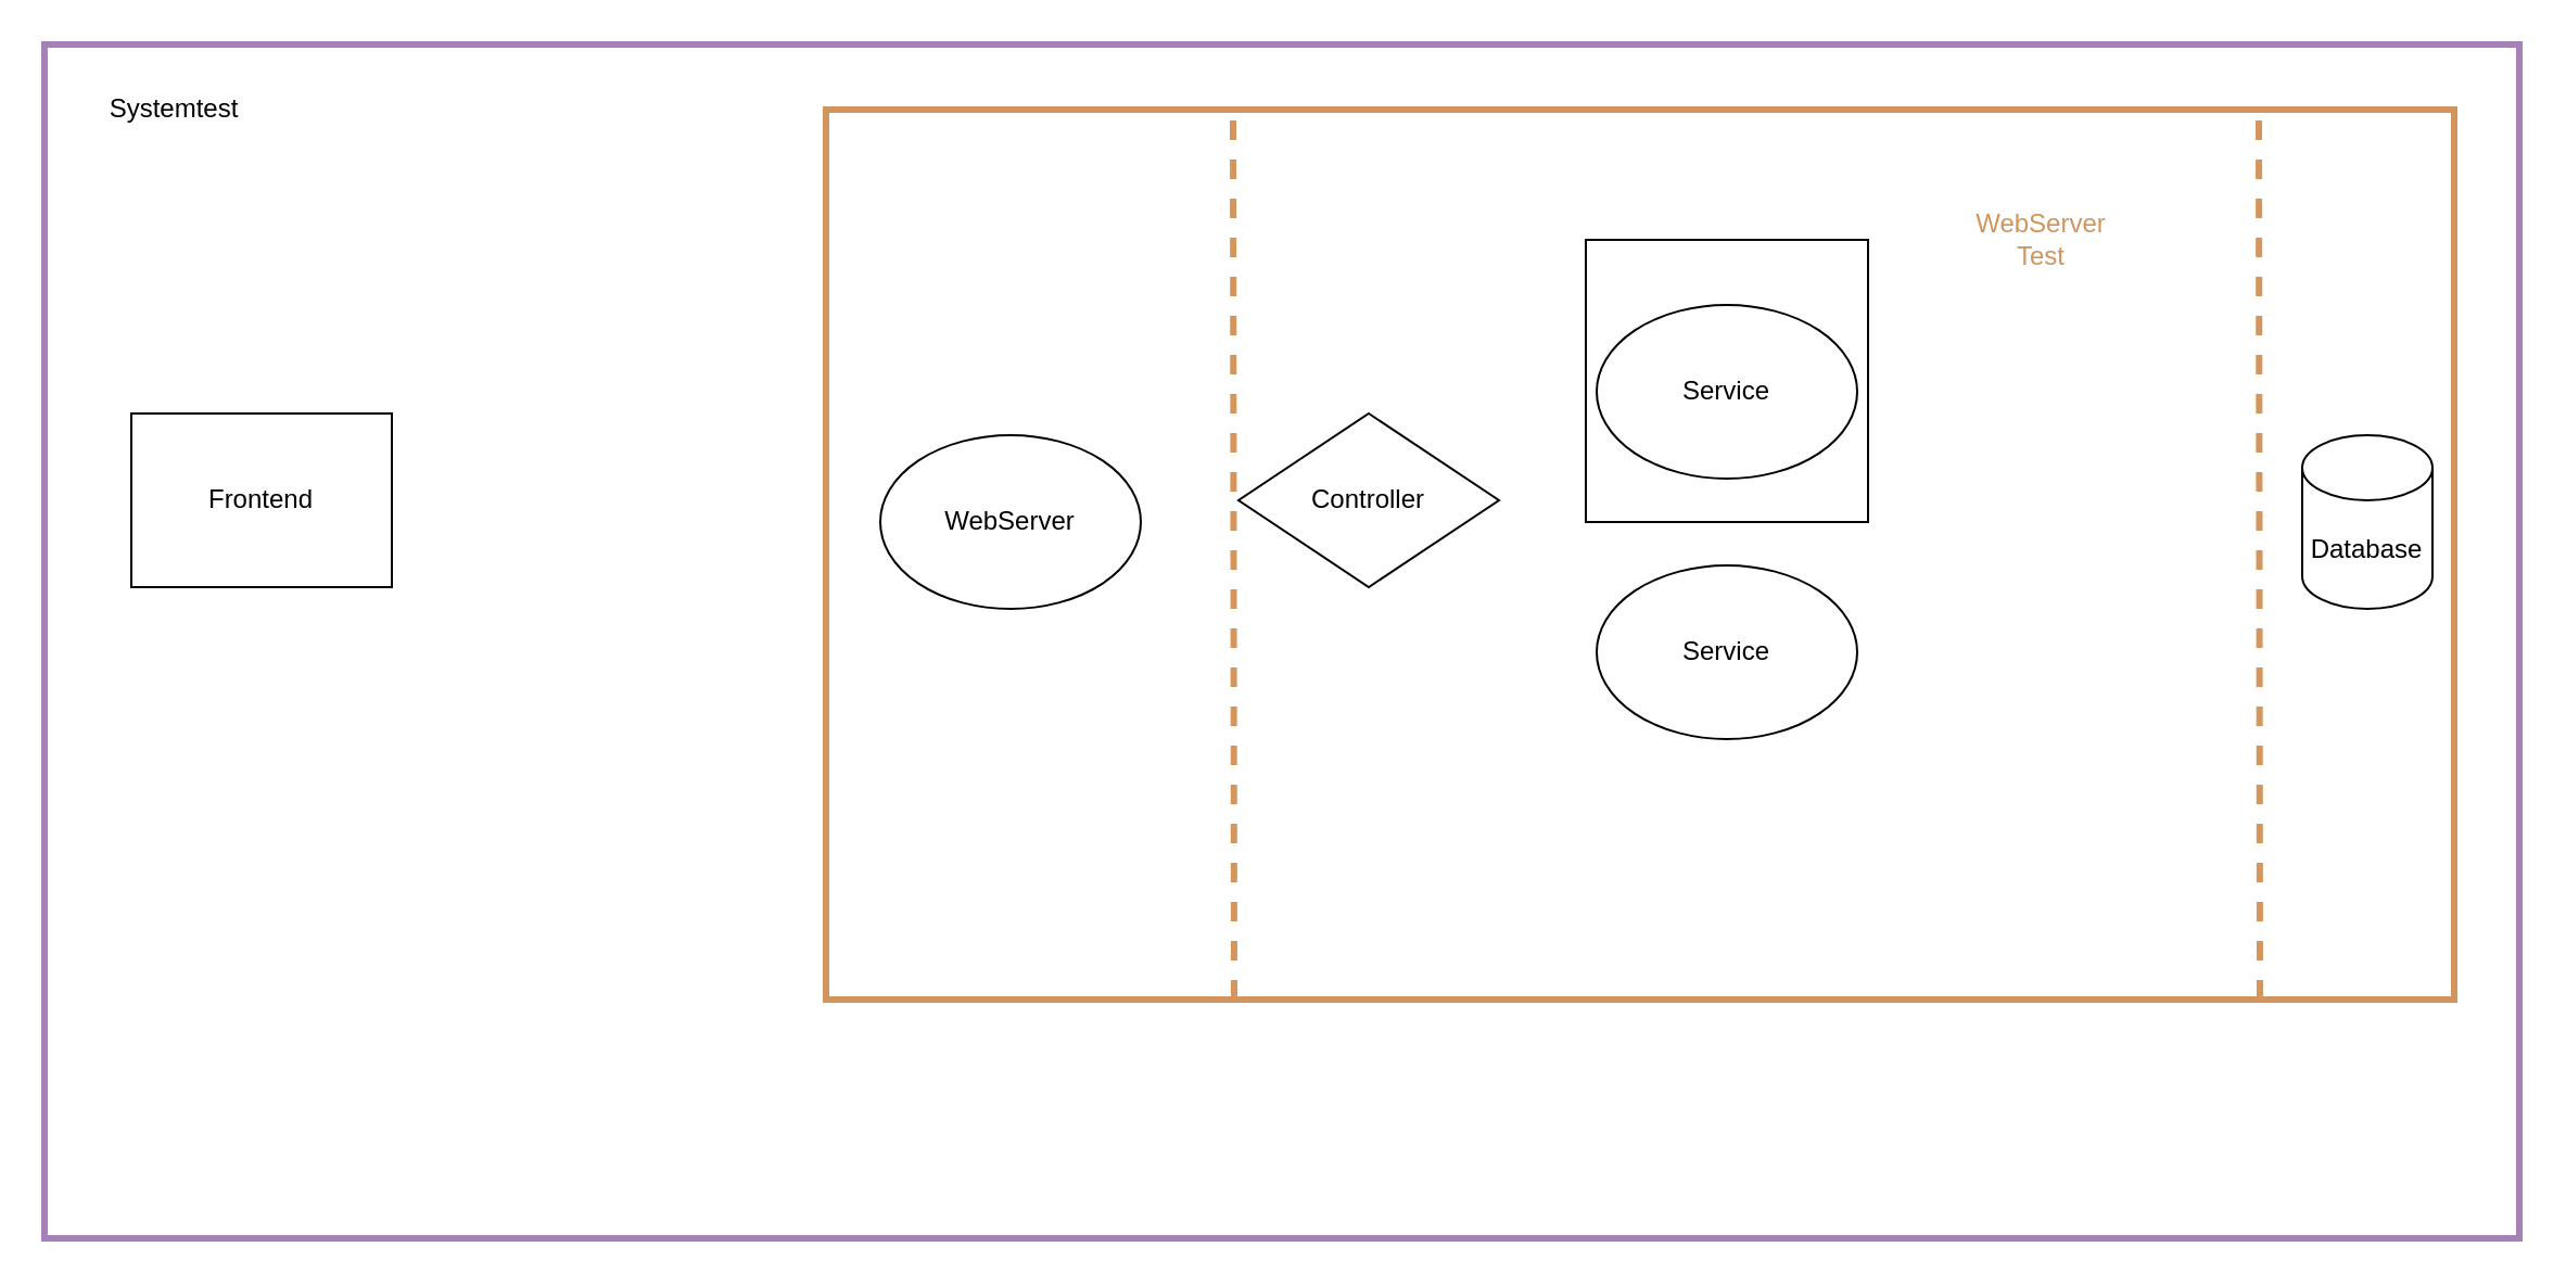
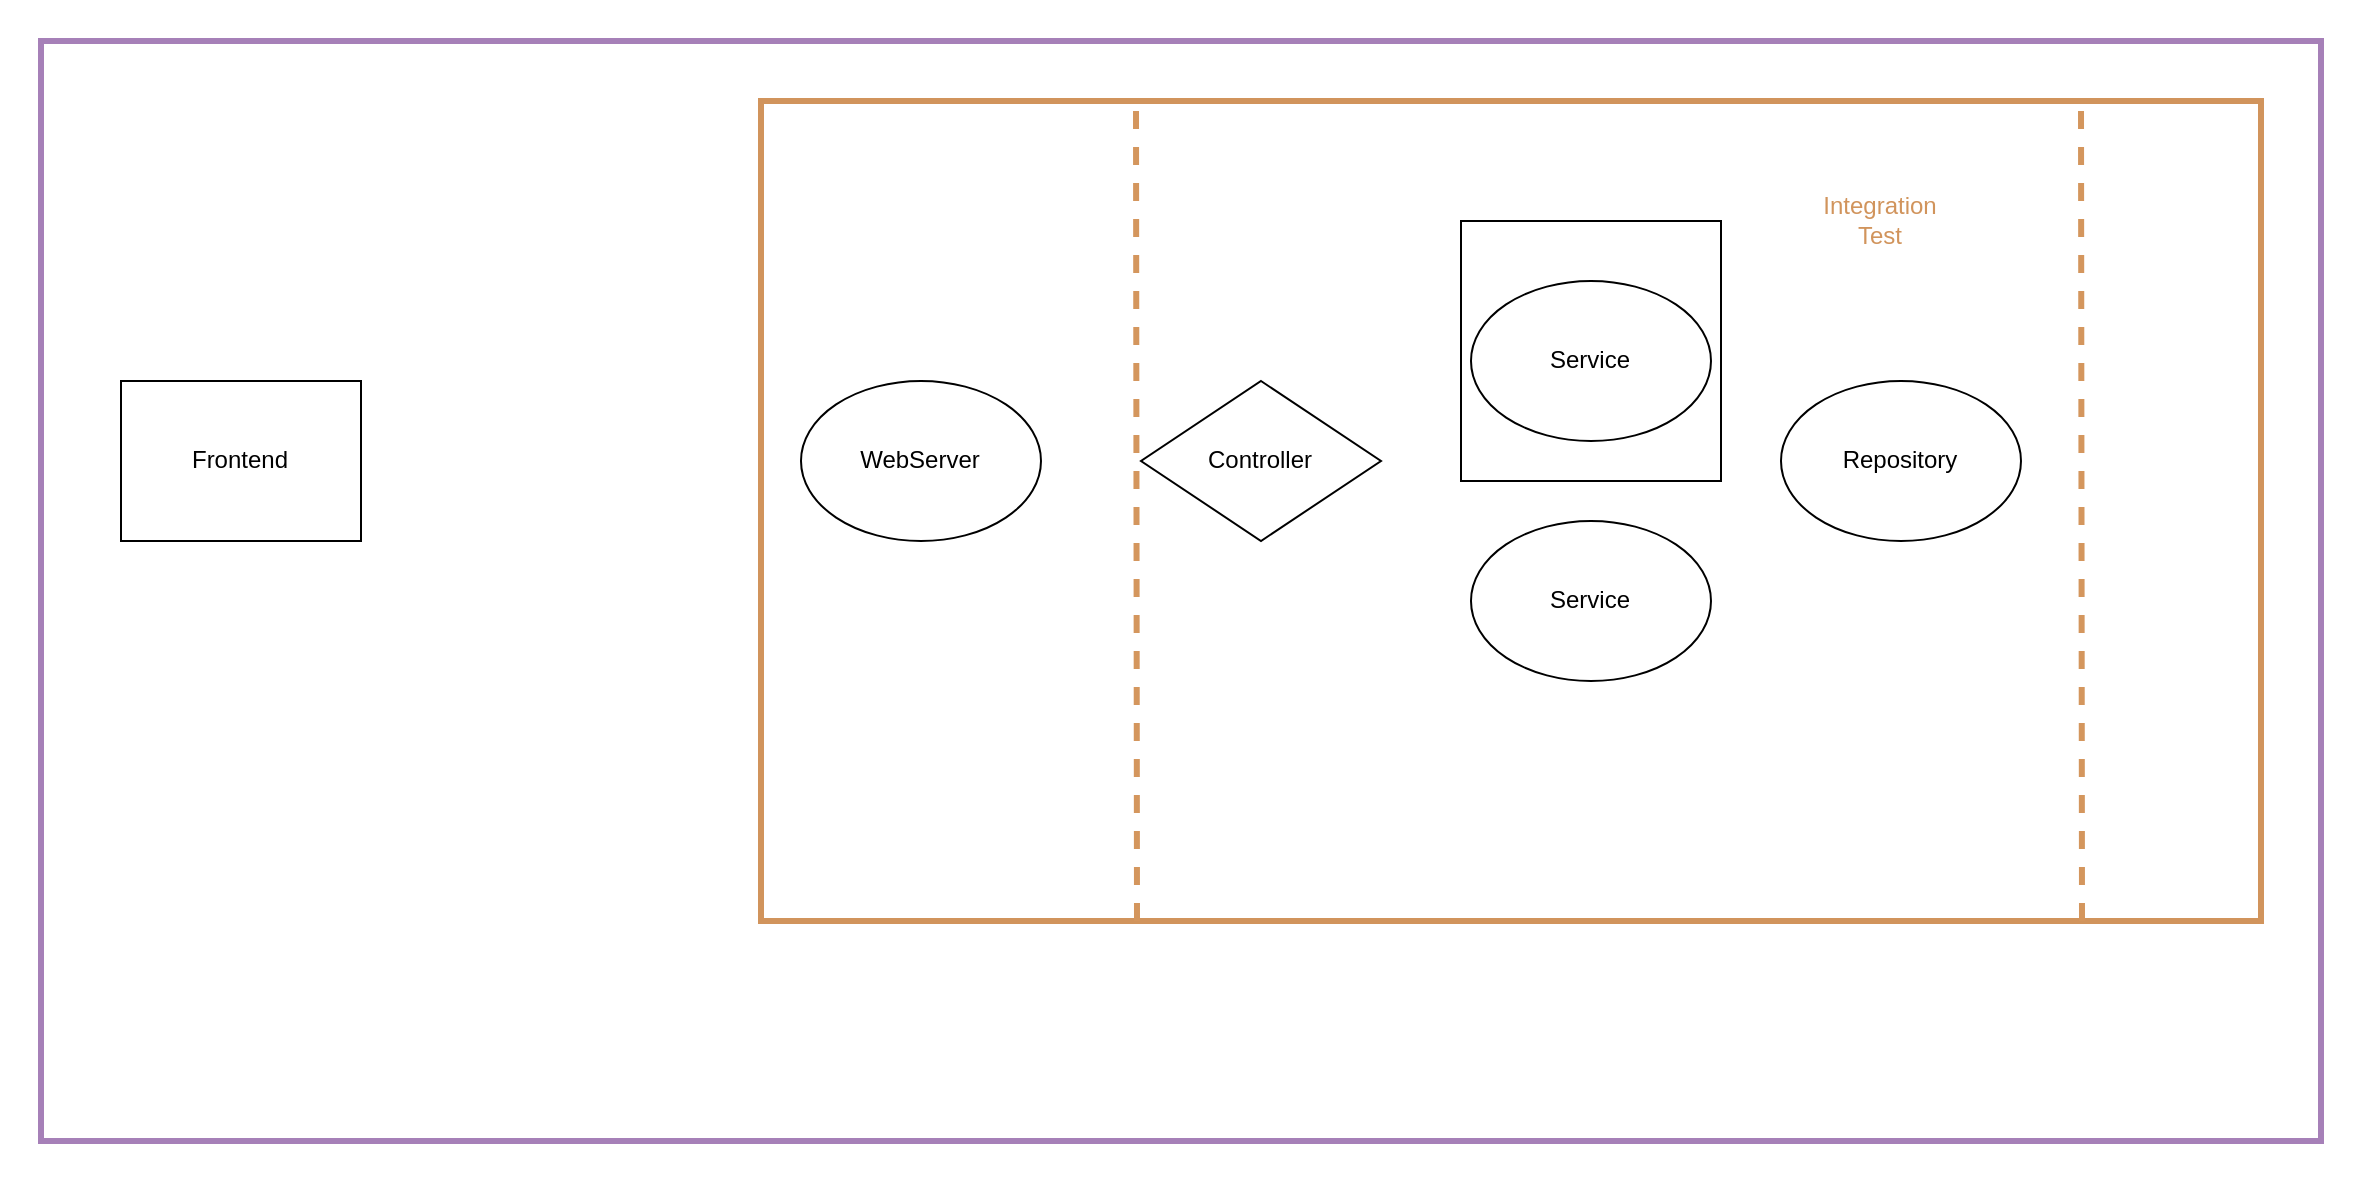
  <mxCell id="0" />
  <mxCell id="1" parent="0" />
  <mxCell id="2" value="" style="rounded=0;whiteSpace=wrap;html=1;fillColor=#FFFFFF;strokeColor=#A680B8;strokeWidth=3;" vertex="1" parent="1"><mxGeometry x="20" y="20" width="1140" height="550" as="geometry" /></mxCell>
  <mxCell id="3" value="" style="rounded=0;whiteSpace=wrap;html=1;strokeWidth=3;fillColor=#FFFFFF;strokeColor=#D1945C;" vertex="1" parent="1"><mxGeometry x="380" y="50" width="750" height="410" as="geometry" /></mxCell>
  <mxCell id="4" value="Controller" style="rhombus;whiteSpace=wrap;html=1;" vertex="1" parent="1"><mxGeometry x="570" y="190" width="120" height="80" as="geometry" /></mxCell>
- <mxCell id="5" value="WebServer" style="ellipse;whiteSpace=wrap;html=1;" vertex="1" parent="1"><mxGeometry x="405" y="200" width="120" height="80" as="geometry" /></mxCell>
+ <mxCell id="5" value="WebServer" style="ellipse;whiteSpace=wrap;html=1;" vertex="1" parent="1"><mxGeometry x="400" y="190" width="120" height="80" as="geometry" /></mxCell>
  <mxCell id="6" value="Frontend" style="whiteSpace=wrap;html=1;rounded=0;" vertex="1" parent="1"><mxGeometry x="60" y="190" width="120" height="80" as="geometry" /></mxCell>
- <mxCell id="7" value="&lt;font color=&quot;#d1945c&quot;&gt;WebServer Test&lt;/font&gt;" style="text;html=1;strokeColor=none;fillColor=none;align=center;verticalAlign=middle;whiteSpace=wrap;rounded=0;" vertex="1" parent="1"><mxGeometry x="920" y="100" width="40" height="20" as="geometry" /></mxCell>
- <mxCell id="8" value="Systemtest" style="text;html=1;strokeColor=none;fillColor=none;align=center;verticalAlign=middle;whiteSpace=wrap;rounded=0;" vertex="1" parent="1"><mxGeometry x="60" y="40" width="40" height="20" as="geometry" /></mxCell>
+ <mxCell id="7" value="&lt;font color=&quot;#d1945c&quot;&gt;Integration Test&lt;/font&gt;" style="text;html=1;strokeColor=none;fillColor=none;align=center;verticalAlign=middle;whiteSpace=wrap;rounded=0;" vertex="1" parent="1"><mxGeometry x="920" y="100" width="40" height="20" as="geometry" /></mxCell>
  <mxCell id="9" value="" style="whiteSpace=wrap;html=1;aspect=fixed;" vertex="1" parent="1"><mxGeometry x="730" y="110" width="130" height="130" as="geometry" /></mxCell>
  <mxCell id="10" value="Service" style="ellipse;whiteSpace=wrap;html=1;" vertex="1" parent="1"><mxGeometry x="735" y="260" width="120" height="80" as="geometry" /></mxCell>
  <mxCell id="11" value="Service" style="ellipse;whiteSpace=wrap;html=1;" vertex="1" parent="1"><mxGeometry x="735" y="140" width="120" height="80" as="geometry" /></mxCell>
- <mxCell id="13" value="Database" style="shape=cylinder3;whiteSpace=wrap;html=1;boundedLbl=1;backgroundOutline=1;size=15;" vertex="1" parent="1"><mxGeometry x="1060" y="200" width="60" height="80" as="geometry" /></mxCell>
+ <mxCell id="12" value="Repository" style="ellipse;whiteSpace=wrap;html=1;" vertex="1" parent="1"><mxGeometry x="890" y="190" width="120" height="80" as="geometry" /></mxCell>
  <mxCell id="14" value="" style="endArrow=none;html=1;strokeColor=#D4965D;strokeWidth=3;dashed=1;entryX=0.25;entryY=0;entryDx=0;entryDy=0;" edge="1" parent="1" target="3"><mxGeometry width="50" height="50" relative="1" as="geometry"><mxPoint x="568" y="460" as="sourcePoint" /><mxPoint x="-50" y="120" as="targetPoint" /></mxGeometry></mxCell>
  <mxCell id="15" value="" style="endArrow=none;html=1;strokeColor=#D4965D;strokeWidth=3;dashed=1;entryX=0.25;entryY=0;entryDx=0;entryDy=0;" edge="1" parent="1"><mxGeometry width="50" height="50" relative="1" as="geometry"><mxPoint x="1040.5" y="460" as="sourcePoint" /><mxPoint x="1040" y="50" as="targetPoint" /></mxGeometry></mxCell>
